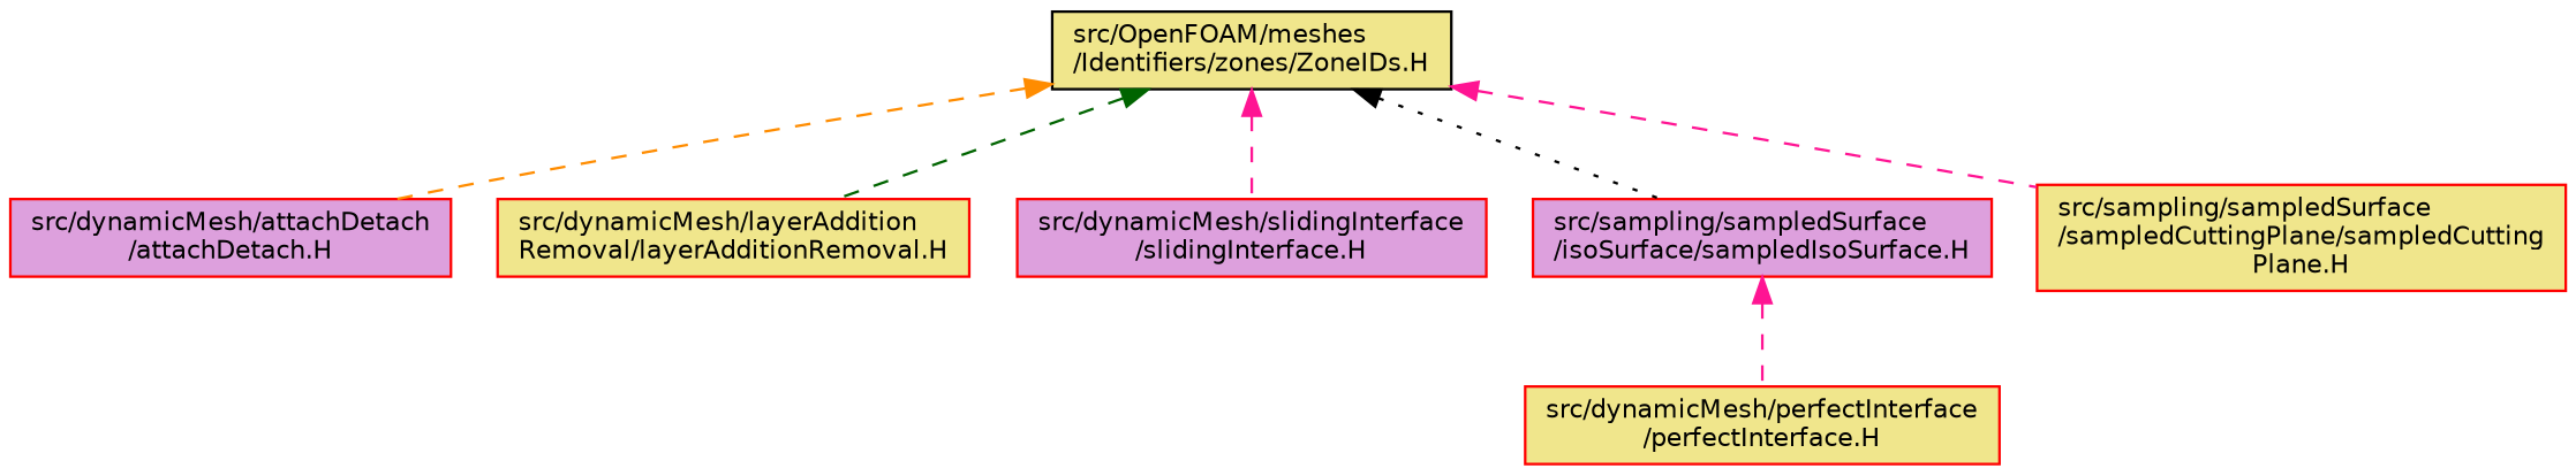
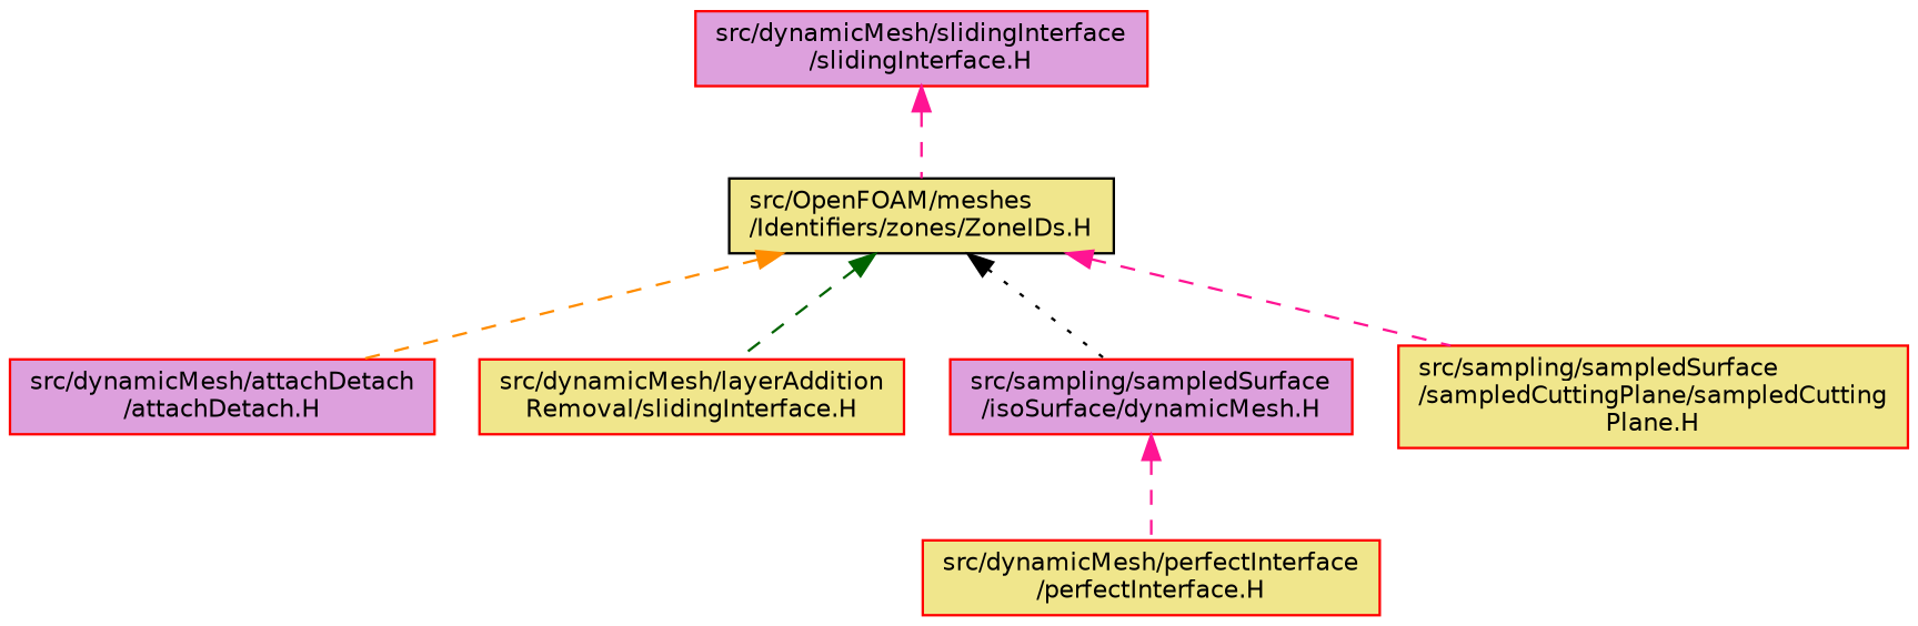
  digraph {
    node [color=red fillcolor=khaki fontname=Helvetica fontsize=10 shape=record style=filled]
    edge [color=deeppink dir=back fontname=Helvetica fontsize=10 labelfontname=Helvetica labelfontsize=10 style=dashed]
    n1 [color=black fontcolor=black height=0.2 label="src/OpenFOAM/meshes\l/Identifiers/zones/ZoneIDs.H" width=0.4]
    n2 [fillcolor=plum height=0.2 label="src/dynamicMesh/attachDetach\l/attachDetach.H" width=0.4]
-   n3 [height=0.2 label="src/dynamicMesh/layerAddition\lRemoval/layerAdditionRemoval.H" width=0.4]
+   n3 [height=0.2 label="src/dynamicMesh/layerAddition\lRemoval/slidingInterface.H" width=0.4]
    n4 [fillcolor=plum height=0.2 label="src/dynamicMesh/slidingInterface\l/slidingInterface.H" width=0.4]
-   n5 [fillcolor=plum height=0.2 label="src/sampling/sampledSurface\l/isoSurface/sampledIsoSurface.H" width=0.4]
+   n5 [fillcolor=plum height=0.2 label="src/sampling/sampledSurface\l/isoSurface/dynamicMesh.H" width=0.4]
    n6 [height=0.2 label="src/sampling/sampledSurface\l/sampledCuttingPlane/sampledCutting\lPlane.H" width=0.4]
    n7 [height=0.2 label="src/dynamicMesh/perfectInterface\l/perfectInterface.H" width=0.4]
    n1 -> n2 [color=darkorange]
    n1 -> n3 [color=darkgreen]
-   n1 -> n4
+   n4 -> n1
    n1 -> n5 [color=black style=dotted]
    n1 -> n6
    n5 -> n7
  }
